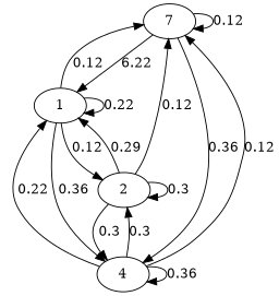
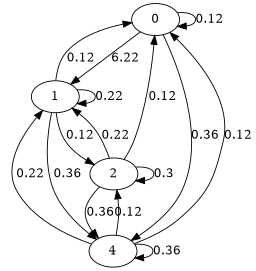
  digraph {
-   0 [label=7]
+   0
    1
    n3 [label=4]
    2
    0 -> 0 [label=0.12]
    0 -> 1 [label=6.22]
    0 -> n3 [label=0.36]
    1 -> 0 [label=0.12]
    1 -> 1 [label=0.22]
    1 -> n3 [label=0.36]
    1 -> 2 [label=0.12]
    n3 -> 0 [label=0.12]
    n3 -> 1 [label=0.22]
    n3 -> n3 [label=0.36]
-   n3 -> 2 [label=0.3]
+   n3 -> 2 [label=0.12]
    2 -> 0 [label=0.12]
-   2 -> 1 [label=0.29]
-   2 -> n3 [label=0.3]
+   2 -> 1 [label=0.22]
+   2 -> n3 [label=0.36]
    2 -> 2 [label=0.3]
  }
